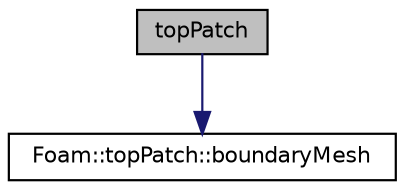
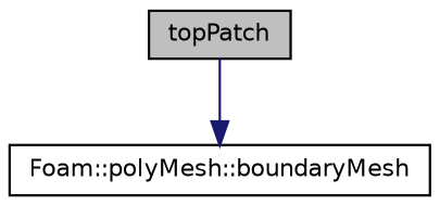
  digraph {
    rankdir=TB
    node [color=black fontname=Helvetica fontsize=10 shape=record]
    n1 [fillcolor=grey75 fontcolor=black height=0.2 label=topPatch style=filled width=0.4]
-   n2 [height=0.2 label="Foam::topPatch::boundaryMesh" width=0.4]
+   n2 [height=0.2 label="Foam::polyMesh::boundaryMesh" width=0.4]
    n1 -> n2 [color=midnightblue fontname=Helvetica fontsize=10 labelfontname=Helvetica labelfontsize=10 style=solid]
  }
